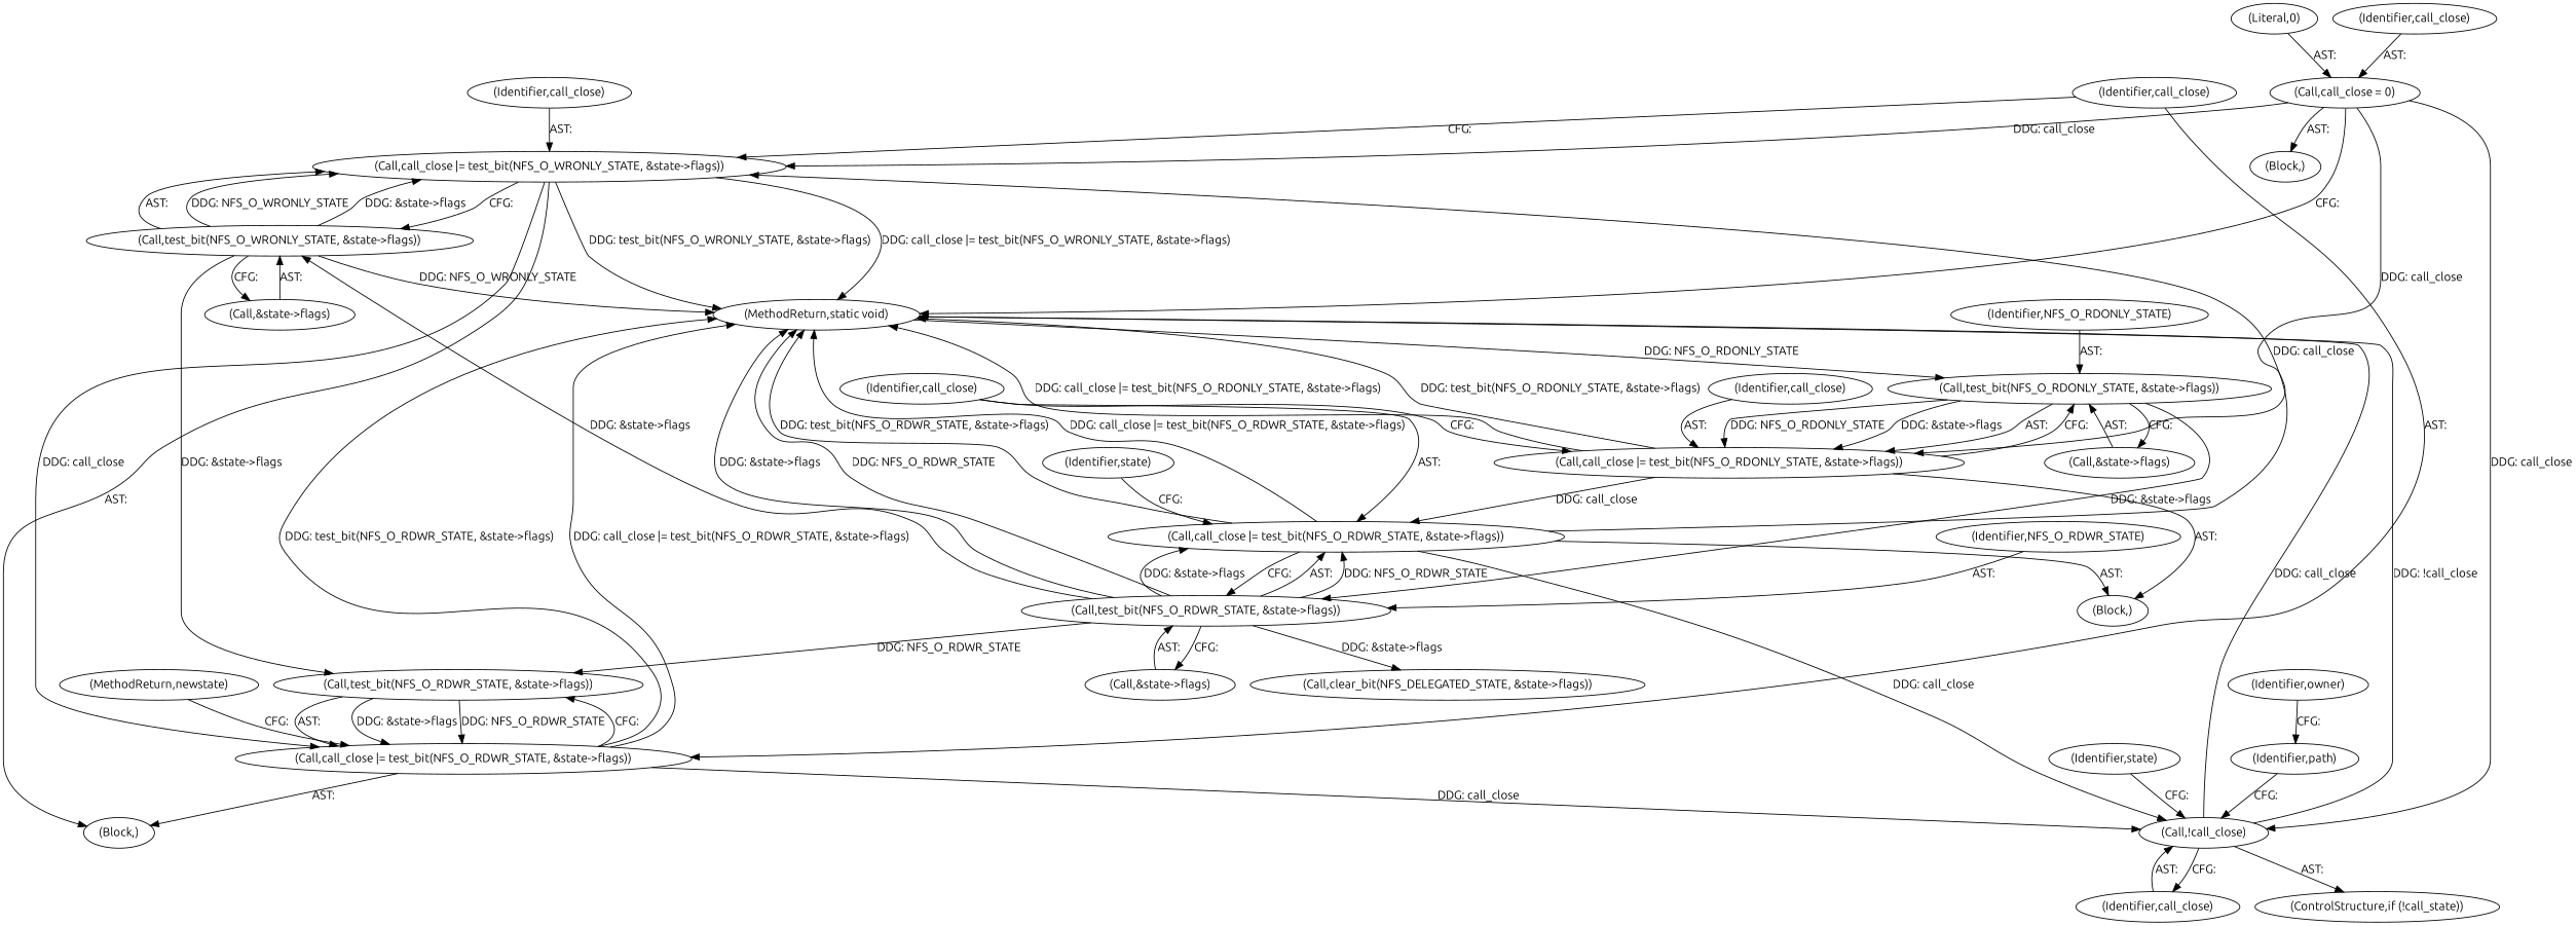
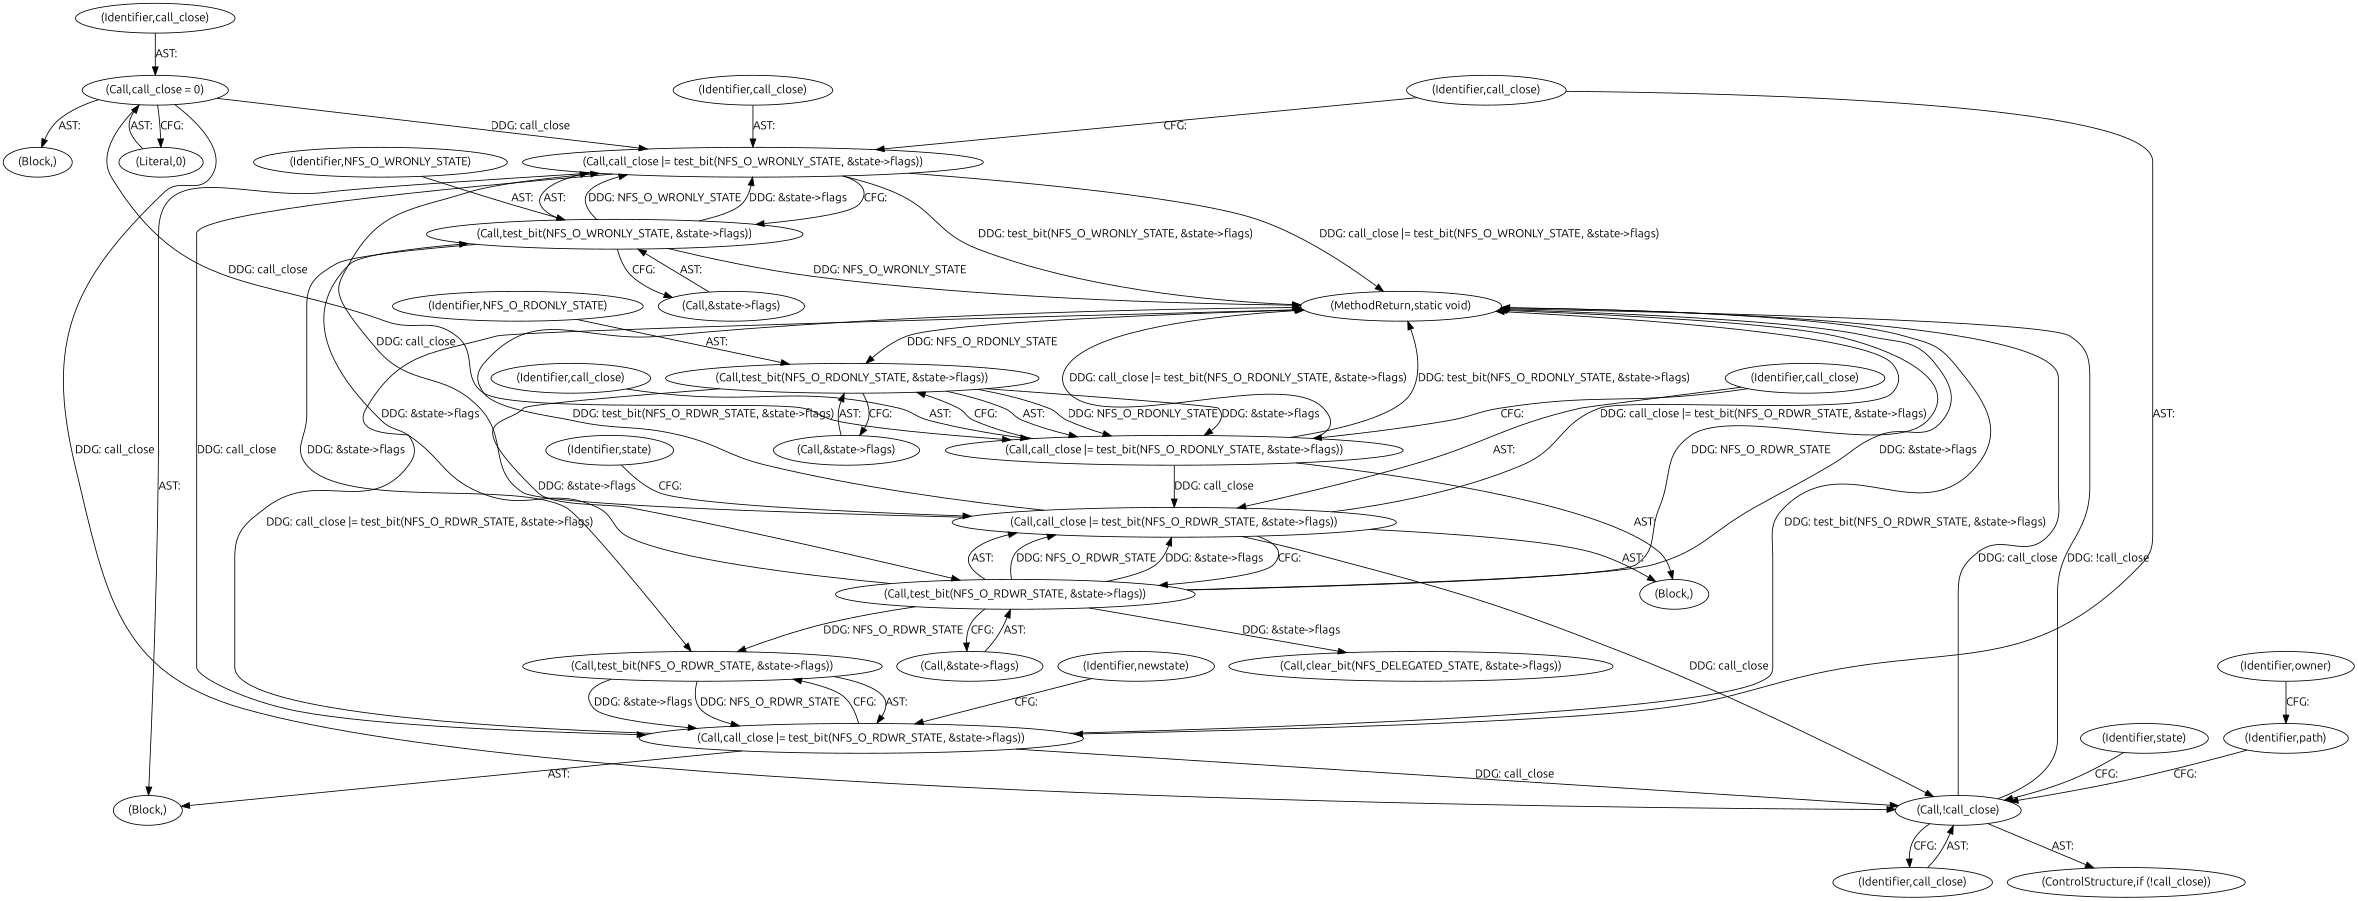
  digraph {
    fontname=Ubuntu
    node [fontname=Ubuntu]
    edge [fontname=Ubuntu]
    n1 [label="(Call,call_close |= test_bit(NFS_O_WRONLY_STATE, &state->flags))"]
    n2 [label="(Call,test_bit(NFS_O_WRONLY_STATE, &state->flags))"]
    n3 [label="(Call,call_close |= test_bit(NFS_O_RDWR_STATE, &state->flags))"]
    n4 [label="(Block,)"]
    n5 [label="(MethodReturn,static void)"]
    n6 [label="(Call,test_bit(NFS_O_RDWR_STATE, &state->flags))"]
    n7 [label="(Call,&state->flags)"]
    n8 [label="(Call,!call_close)"]
    n9 [label="(Call,test_bit(NFS_O_RDONLY_STATE, &state->flags))"]
    n10 [label="(Call,call_close = 0)"]
    n11 [label="(Call,call_close |= test_bit(NFS_O_RDONLY_STATE, &state->flags))"]
    n12 [label="(Block,)"]
    n13 [label="(Literal,0)"]
    n14 [label="(Call,call_close |= test_bit(NFS_O_RDWR_STATE, &state->flags))"]
    n15 [label="(Block,)"]
    n16 [label="(Identifier,call_close)"]
-   n17 [label="(ControlStructure,if (!call_state))"]
+   n17 [label="(ControlStructure,if (!call_close))"]
    n18 [label="(Call,test_bit(NFS_O_RDWR_STATE, &state->flags))"]
    n19 [label="(Call,&state->flags)"]
    n20 [label="(Call,clear_bit(NFS_DELEGATED_STATE, &state->flags))"]
    n21 [label="(Call,&state->flags)"]
    n22 [label="(Identifier,call_close)"]
    n23 [label="(Identifier,path)"]
    n24 [label="(Identifier,call_close)"]
    n25 [label="(Identifier,call_close)"]
+   n26 [label="(Identifier,NFS_O_WRONLY_STATE)"]
    n27 [label="(Identifier,NFS_O_RDONLY_STATE)"]
    n28 [label="(Identifier,state)"]
    n29 [label="(Identifier,call_close)"]
-   n30 [label="(Identifier,NFS_O_RDWR_STATE)"]
    n31 [label="(Identifier,state)"]
    n32 [label="(Identifier,call_close)"]
    n33 [label="(Identifier,owner)"]
-   n34 [label="(MethodReturn,newstate)"]
+   n34 [label="(Identifier,newstate)"]
    n1 -> n2 [label="CFG: "]
    n1 -> n3 [label="DDG: call_close"]
    n1 -> n4 [label="AST: "]
    n1 -> n5 [label="DDG: call_close |= test_bit(NFS_O_WRONLY_STATE, &state->flags)"]
    n1 -> n5 [label="DDG: test_bit(NFS_O_WRONLY_STATE, &state->flags)"]
    n2 -> n1 [label="AST: "]
    n2 -> n1 [label="DDG: NFS_O_WRONLY_STATE"]
    n2 -> n1 [label="DDG: &state->flags"]
    n2 -> n5 [label="DDG: NFS_O_WRONLY_STATE"]
    n2 -> n6 [label="DDG: &state->flags"]
    n2 -> n7 [label="CFG: "]
    n3 -> n4 [label="AST: "]
    n3 -> n5 [label="DDG: test_bit(NFS_O_RDWR_STATE, &state->flags)"]
    n3 -> n5 [label="DDG: call_close |= test_bit(NFS_O_RDWR_STATE, &state->flags)"]
    n3 -> n6 [label="CFG: "]
    n3 -> n8 [label="DDG: call_close"]
    n5 -> n9 [label="DDG: NFS_O_RDONLY_STATE"]
    n6 -> n3 [label="AST: "]
    n6 -> n3 [label="DDG: NFS_O_RDWR_STATE"]
    n6 -> n3 [label="DDG: &state->flags"]
    n7 -> n2 [label="AST: "]
    n8 -> n5 [label="DDG: !call_close"]
    n8 -> n5 [label="DDG: call_close"]
    n8 -> n16 [label="CFG: "]
    n8 -> n17 [label="AST: "]
    n9 -> n11 [label="AST: "]
    n9 -> n11 [label="DDG: NFS_O_RDONLY_STATE"]
    n9 -> n11 [label="DDG: &state->flags"]
    n9 -> n18 [label="DDG: &state->flags"]
    n9 -> n21 [label="CFG: "]
    n10 -> n1 [label="DDG: call_close"]
    n10 -> n8 [label="DDG: call_close"]
    n10 -> n11 [label="DDG: call_close"]
    n10 -> n12 [label="AST: "]
-   n10 -> n5 [label="CFG: "]
+   n10 -> n13 [label="CFG: "]
    n11 -> n5 [label="DDG: test_bit(NFS_O_RDONLY_STATE, &state->flags)"]
    n11 -> n5 [label="DDG: call_close |= test_bit(NFS_O_RDONLY_STATE, &state->flags)"]
    n11 -> n9 [label="CFG: "]
    n11 -> n14 [label="DDG: call_close"]
    n11 -> n15 [label="AST: "]
    n13 -> n10 [label="AST: "]
    n14 -> n1 [label="DDG: call_close"]
    n14 -> n5 [label="DDG: call_close |= test_bit(NFS_O_RDWR_STATE, &state->flags)"]
    n14 -> n5 [label="DDG: test_bit(NFS_O_RDWR_STATE, &state->flags)"]
    n14 -> n8 [label="DDG: call_close"]
    n14 -> n15 [label="AST: "]
    n14 -> n18 [label="CFG: "]
    n16 -> n8 [label="AST: "]
    n18 -> n2 [label="DDG: &state->flags"]
    n18 -> n5 [label="DDG: NFS_O_RDWR_STATE"]
    n18 -> n5 [label="DDG: &state->flags"]
    n18 -> n6 [label="DDG: NFS_O_RDWR_STATE"]
    n18 -> n14 [label="AST: "]
    n18 -> n14 [label="DDG: NFS_O_RDWR_STATE"]
    n18 -> n14 [label="DDG: &state->flags"]
    n18 -> n19 [label="CFG: "]
    n18 -> n20 [label="DDG: &state->flags"]
    n19 -> n18 [label="AST: "]
    n21 -> n9 [label="AST: "]
    n22 -> n11 [label="AST: "]
    n23 -> n8 [label="CFG: "]
    n24 -> n11 [label="CFG: "]
    n24 -> n14 [label="AST: "]
    n25 -> n10 [label="AST: "]
+   n26 -> n2 [label="AST: "]
    n27 -> n9 [label="AST: "]
    n28 -> n8 [label="CFG: "]
    n29 -> n1 [label="CFG: "]
    n29 -> n3 [label="AST: "]
-   n30 -> n18 [label="AST: "]
    n31 -> n14 [label="CFG: "]
    n32 -> n1 [label="AST: "]
    n33 -> n23 [label="CFG: "]
    n34 -> n3 [label="CFG: "]
  }
